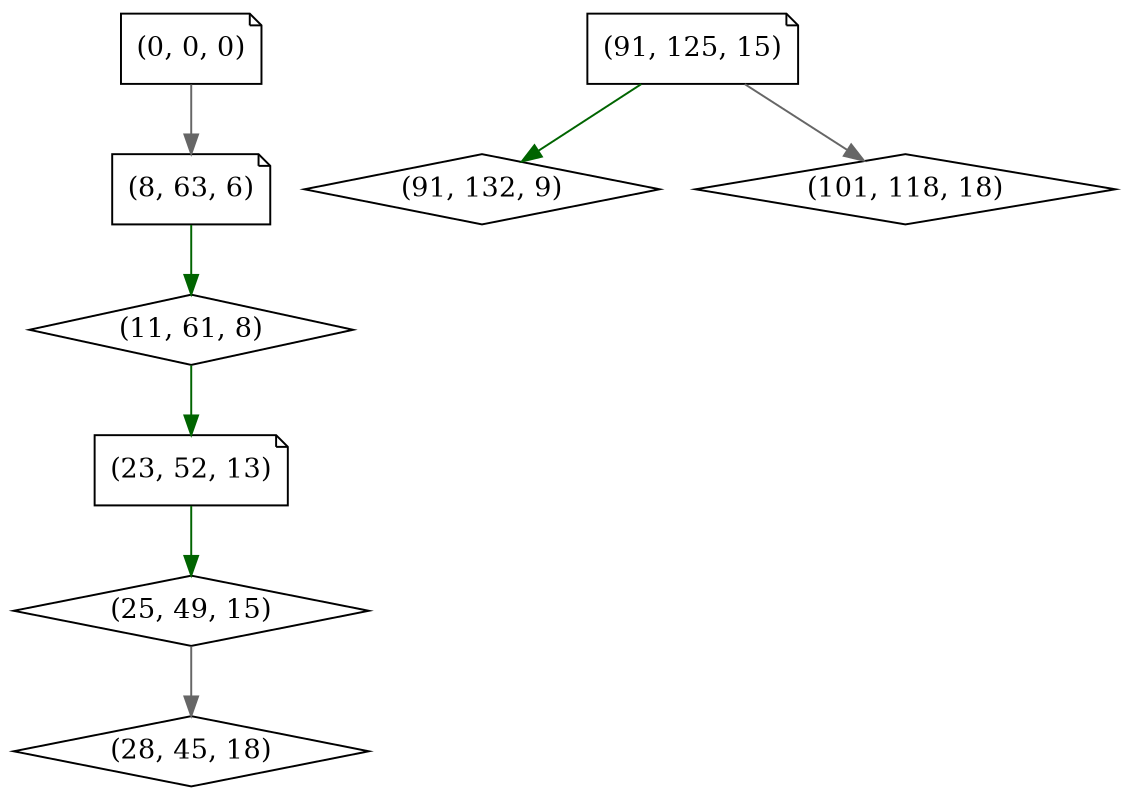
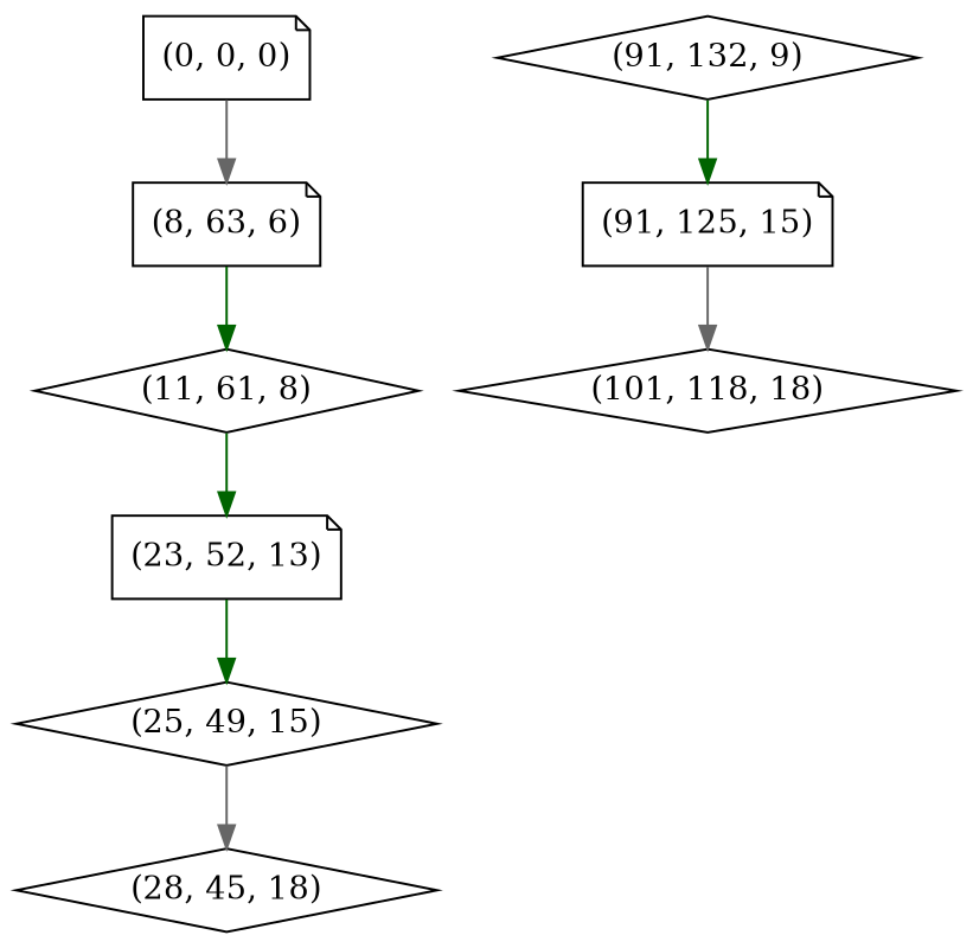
  digraph {
    node [shape=diamond]
    edge [color=darkgreen]
    "(0, 0, 0)" [shape=note]
    "(8, 63, 6)" [shape=note]
    "(11, 61, 8)"
    "(23, 52, 13)" [shape=note]
    "(25, 49, 15)"
    "(28, 45, 18)"
    "(91, 132, 9)"
    n8 [label="(91, 125, 15)" shape=note]
    "(101, 118, 18)"
    "(0, 0, 0)" -> "(8, 63, 6)" [color=gray40]
    "(8, 63, 6)" -> "(11, 61, 8)"
    "(11, 61, 8)" -> "(23, 52, 13)"
    "(23, 52, 13)" -> "(25, 49, 15)"
    "(25, 49, 15)" -> "(28, 45, 18)" [color=gray40]
-   n8 -> "(91, 132, 9)"
+   "(91, 132, 9)" -> n8
    n8 -> "(101, 118, 18)" [color=gray40]
  }
